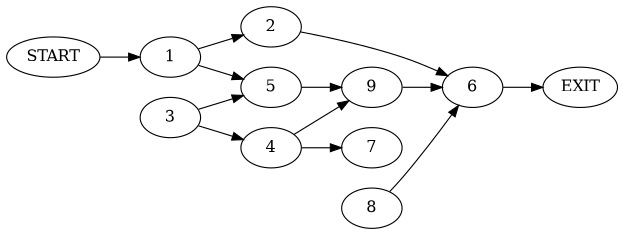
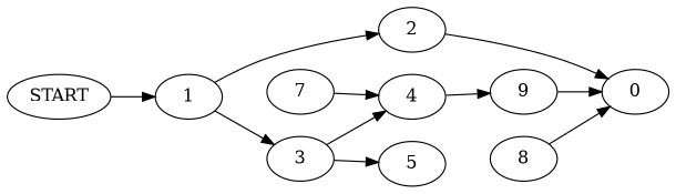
  digraph {
    rankdir=LR
    n1 [label=START]
    1
    2
    3
-   n5 [label=EXIT]
-   6
+   6 [label=0]
    4
    5
    7
    9
    8
    n1 -> 1
    1 -> 2
-   1 -> 5
+   1 -> 3
    2 -> 6
    3 -> 4
    3 -> 5
-   6 -> n5
-   4 -> 7
+   7 -> 4
    4 -> 9
-   5 -> 9
    9 -> 6
    8 -> 6
  }
